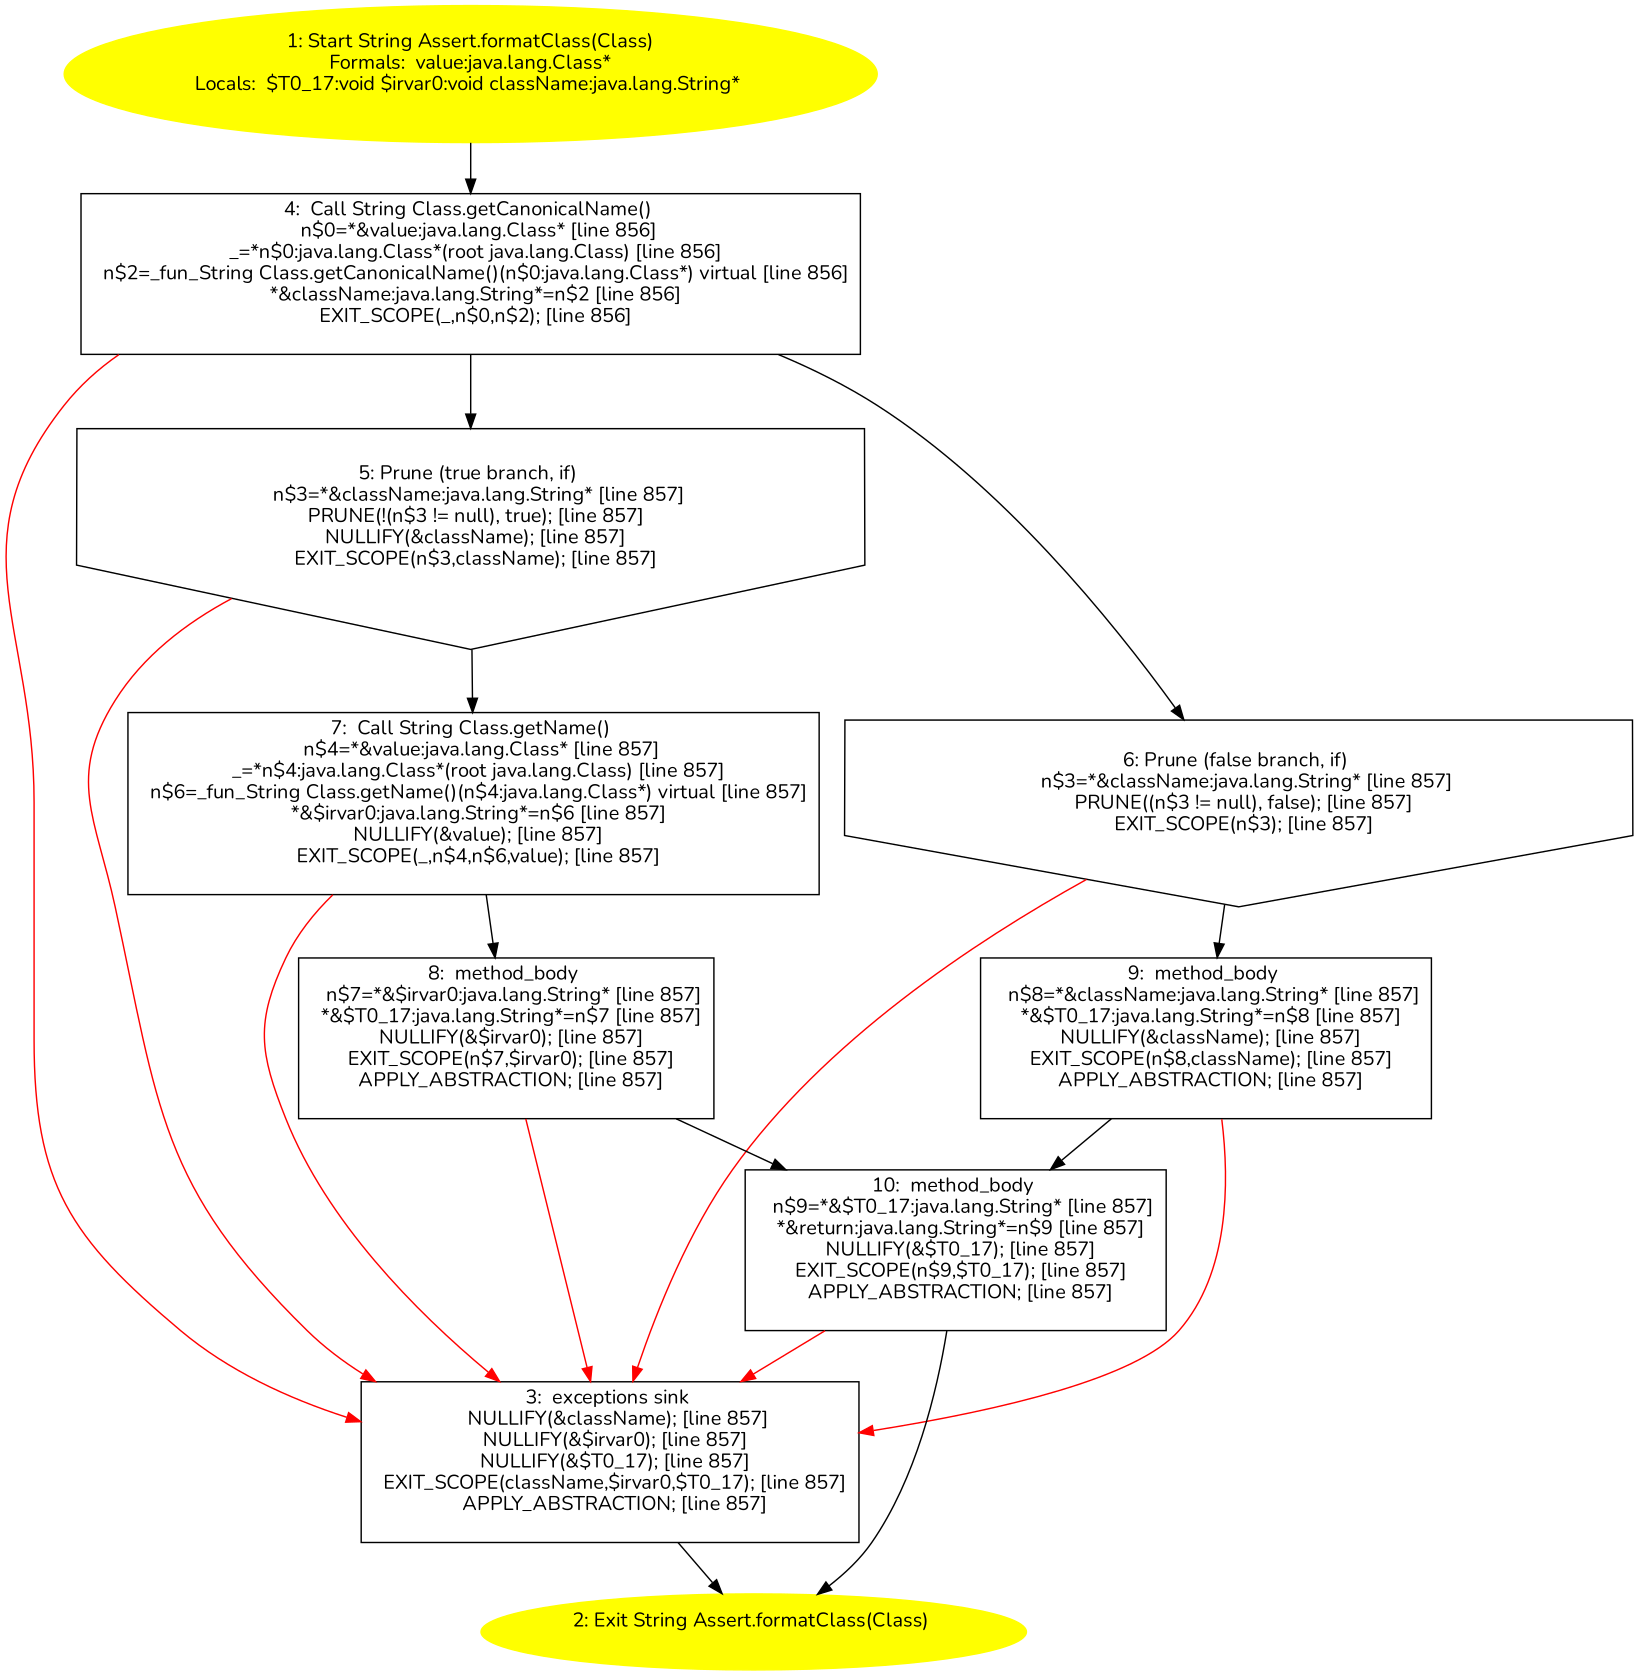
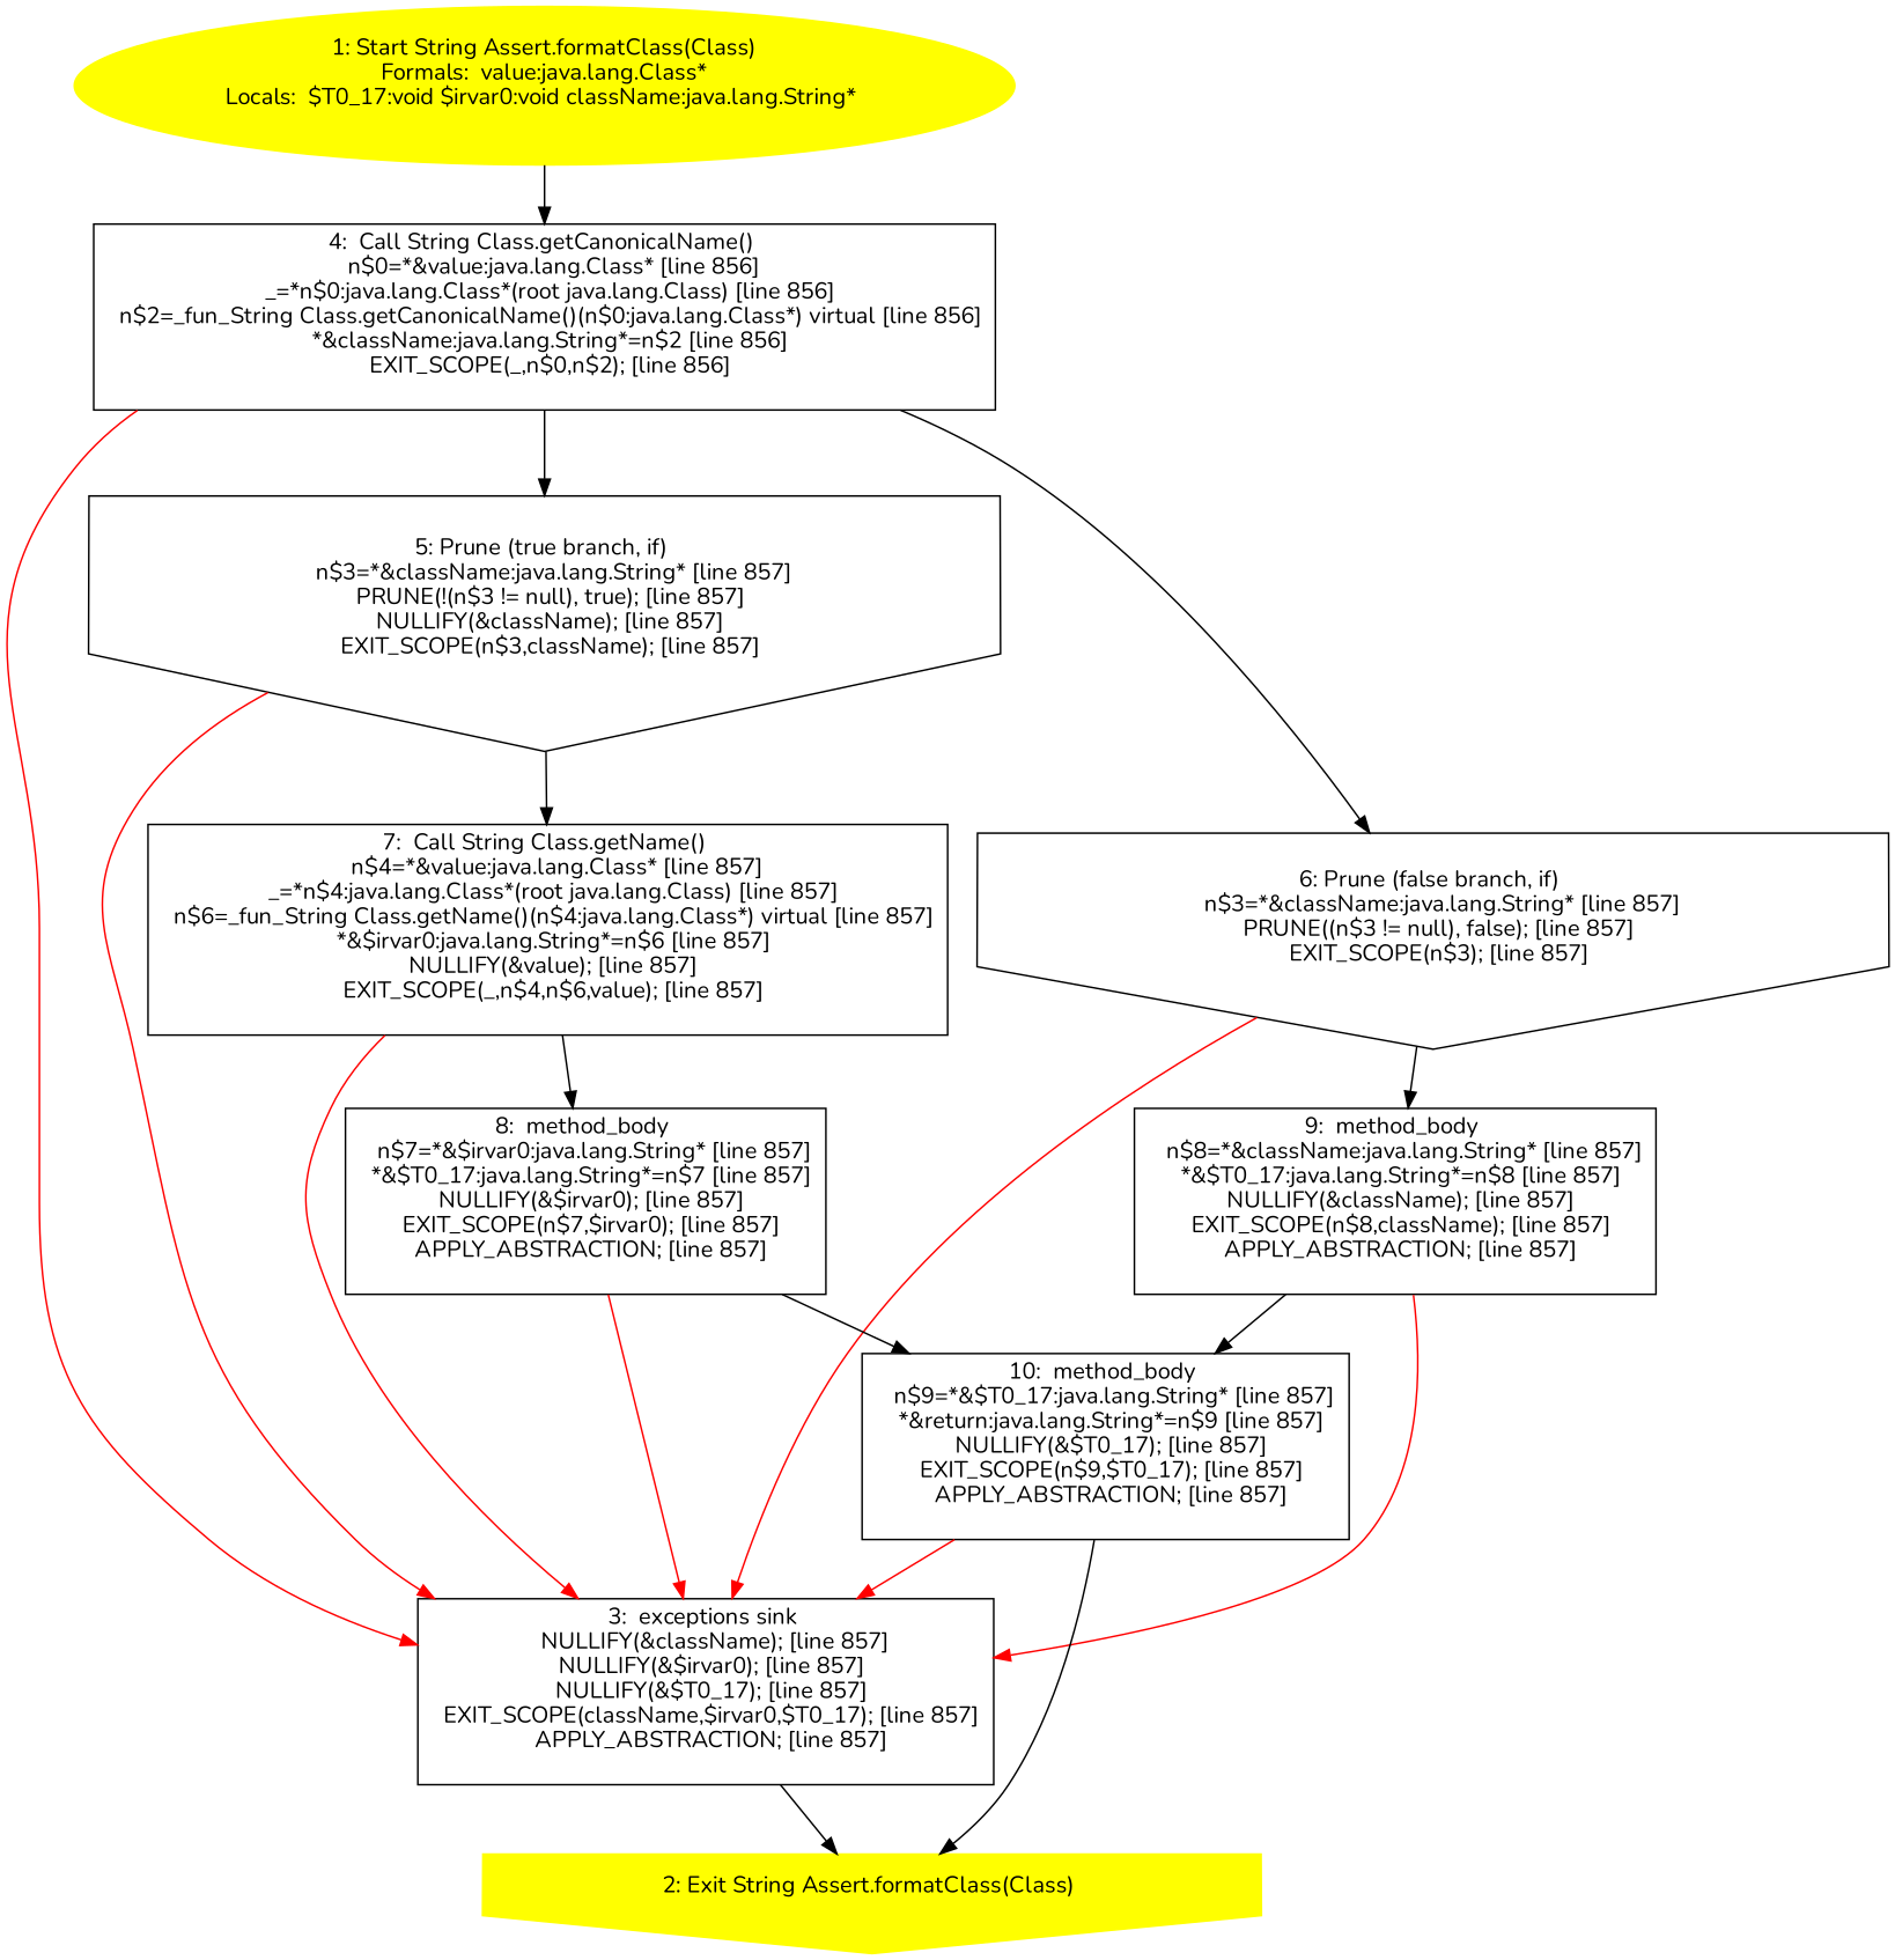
  digraph {
    fontname=Nunito
    node [fontname=Nunito shape=box]
    edge [fontname=Nunito]
    n1 [color=yellow label="1: Start String Assert.formatClass(Class)\nFormals:  value:java.lang.Class*\nLocals:  $T0_17:void $irvar0:void className:java.lang.String* \n  " style=filled shape=""]
    n2 [label="4:  Call String Class.getCanonicalName() \n   n$0=*&value:java.lang.Class* [line 856]\n  _=*n$0:java.lang.Class*(root java.lang.Class) [line 856]\n  n$2=_fun_String Class.getCanonicalName()(n$0:java.lang.Class*) virtual [line 856]\n  *&className:java.lang.String*=n$2 [line 856]\n  EXIT_SCOPE(_,n$0,n$2); [line 856]\n "]
    n3 [label="3:  exceptions sink \n   NULLIFY(&className); [line 857]\n  NULLIFY(&$irvar0); [line 857]\n  NULLIFY(&$T0_17); [line 857]\n  EXIT_SCOPE(className,$irvar0,$T0_17); [line 857]\n  APPLY_ABSTRACTION; [line 857]\n "]
    n4 [label="5: Prune (true branch, if) \n   n$3=*&className:java.lang.String* [line 857]\n  PRUNE(!(n$3 != null), true); [line 857]\n  NULLIFY(&className); [line 857]\n  EXIT_SCOPE(n$3,className); [line 857]\n " shape=invhouse]
    n5 [label="6: Prune (false branch, if) \n   n$3=*&className:java.lang.String* [line 857]\n  PRUNE((n$3 != null), false); [line 857]\n  EXIT_SCOPE(n$3); [line 857]\n " shape=invhouse]
-   n6 [color=yellow label="2: Exit String Assert.formatClass(Class) \n  " style=filled shape=""]
+   n6 [color=yellow label="2: Exit String Assert.formatClass(Class) \n  " style=filled shape=invhouse]
    n7 [label="7:  Call String Class.getName() \n   n$4=*&value:java.lang.Class* [line 857]\n  _=*n$4:java.lang.Class*(root java.lang.Class) [line 857]\n  n$6=_fun_String Class.getName()(n$4:java.lang.Class*) virtual [line 857]\n  *&$irvar0:java.lang.String*=n$6 [line 857]\n  NULLIFY(&value); [line 857]\n  EXIT_SCOPE(_,n$4,n$6,value); [line 857]\n "]
    n8 [label="9:  method_body \n   n$8=*&className:java.lang.String* [line 857]\n  *&$T0_17:java.lang.String*=n$8 [line 857]\n  NULLIFY(&className); [line 857]\n  EXIT_SCOPE(n$8,className); [line 857]\n  APPLY_ABSTRACTION; [line 857]\n "]
    n9 [label="8:  method_body \n   n$7=*&$irvar0:java.lang.String* [line 857]\n  *&$T0_17:java.lang.String*=n$7 [line 857]\n  NULLIFY(&$irvar0); [line 857]\n  EXIT_SCOPE(n$7,$irvar0); [line 857]\n  APPLY_ABSTRACTION; [line 857]\n "]
    n10 [label="10:  method_body \n   n$9=*&$T0_17:java.lang.String* [line 857]\n  *&return:java.lang.String*=n$9 [line 857]\n  NULLIFY(&$T0_17); [line 857]\n  EXIT_SCOPE(n$9,$T0_17); [line 857]\n  APPLY_ABSTRACTION; [line 857]\n "]
    n1 -> n2
    n2 -> n3 [color=red]
    n2 -> n4
    n2 -> n5
    n3 -> n6
    n4 -> n3 [color=red]
    n4 -> n7
    n5 -> n3 [color=red]
    n5 -> n8
    n7 -> n3 [color=red]
    n7 -> n9
    n8 -> n3 [color=red]
    n8 -> n10
    n9 -> n3 [color=red]
    n9 -> n10
    n10 -> n3 [color=red]
    n10 -> n6
  }
